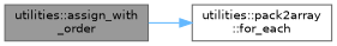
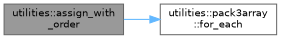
  digraph {
    rankdir=LR
    node [fontname=Helvetica fontsize=10 shape=box style=filled]
    n1 [color=gray40 fillcolor=grey60 fontcolor=black height=0.2 label="utilities::assign_with\l_order" width=0.4]
-   n2 [color=grey40 fillcolor=white height=0.2 label="utilities::pack2array\l::for_each" width=0.4]
+   n2 [color=grey40 fillcolor=white height=0.2 label="utilities::pack3array\l::for_each" width=0.4]
    n1 -> n2 [color=steelblue1 fontname=Helvetica fontsize=10 labelfontname=Helvetica labelfontsize=10 style=solid]
  }
